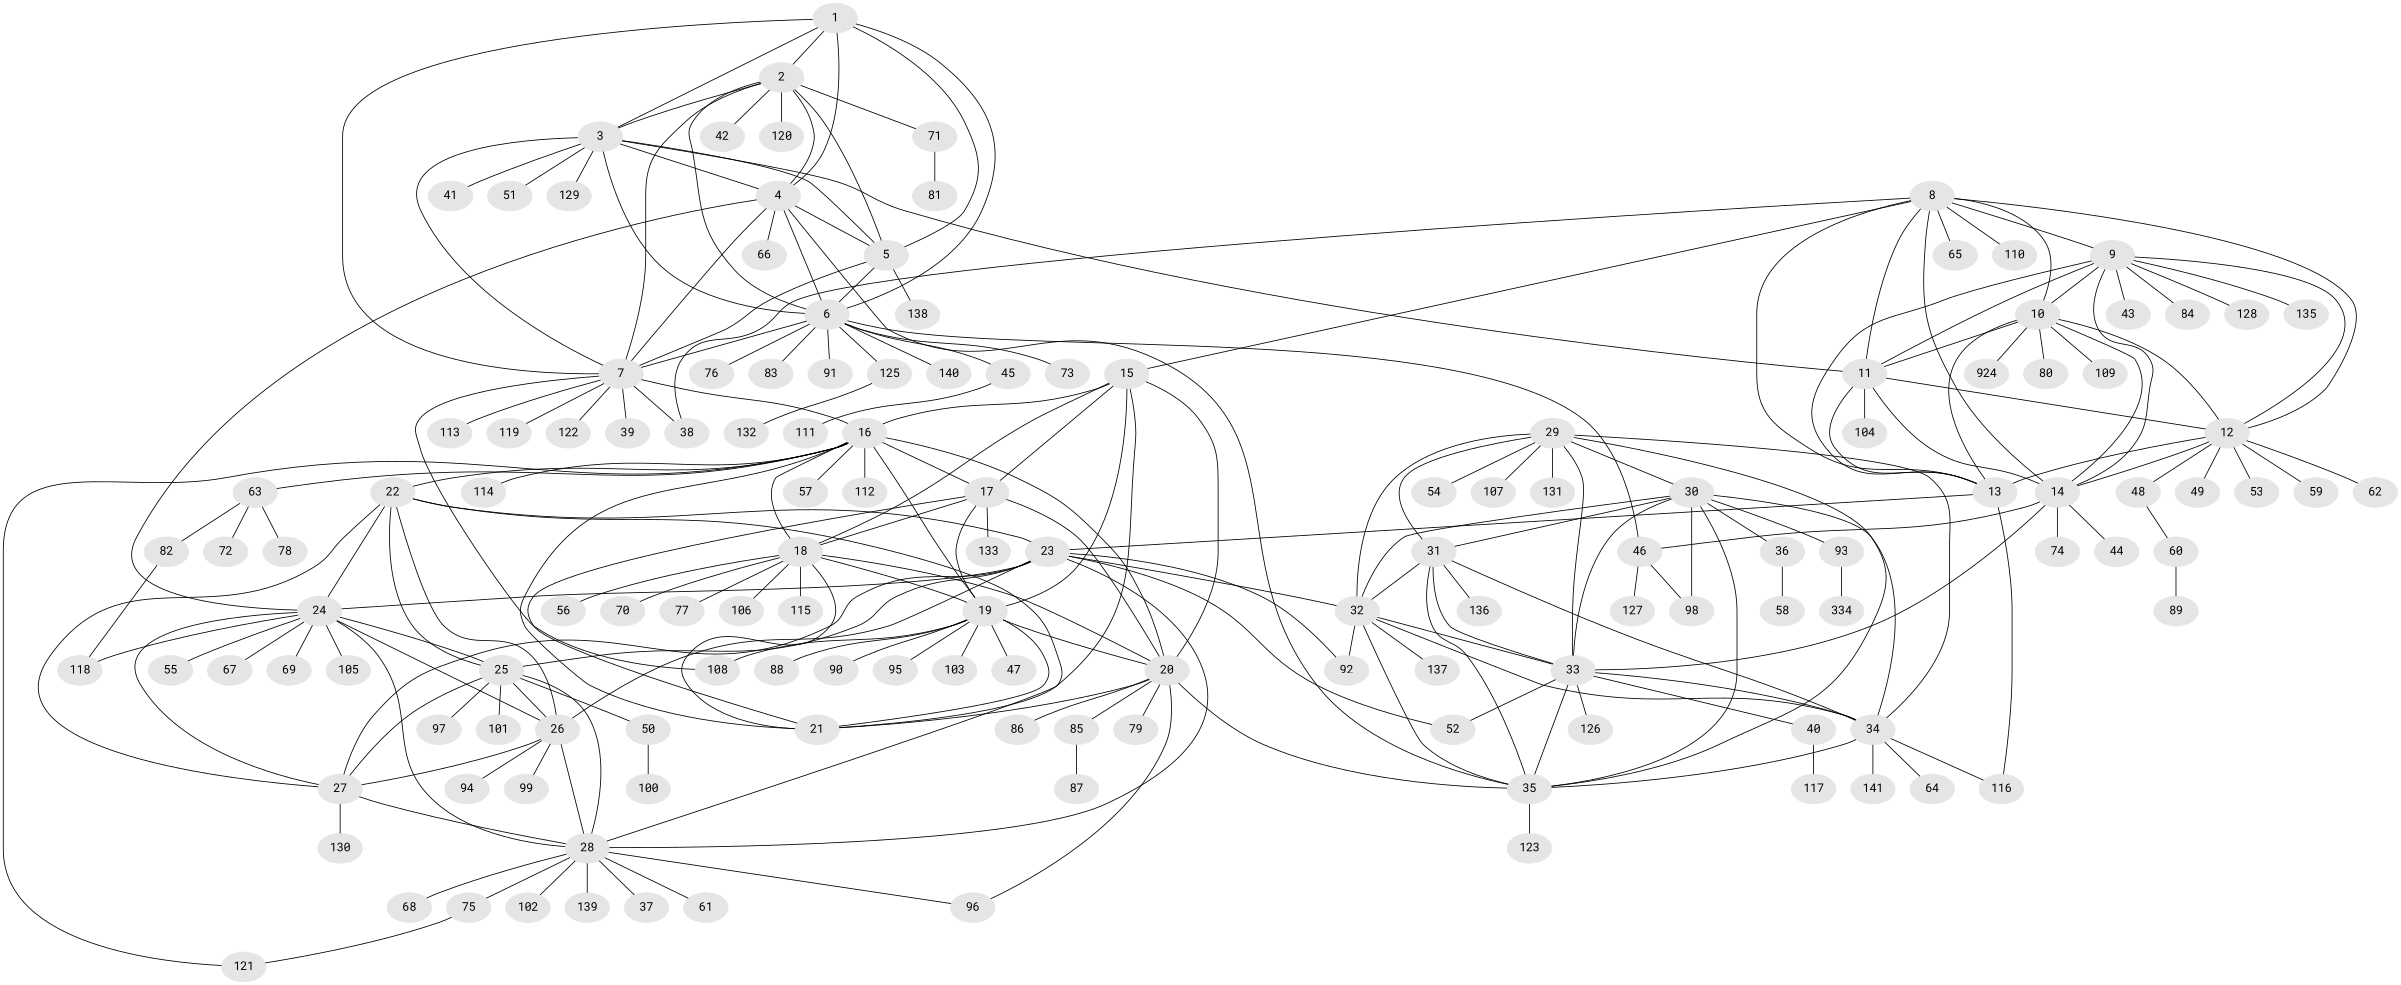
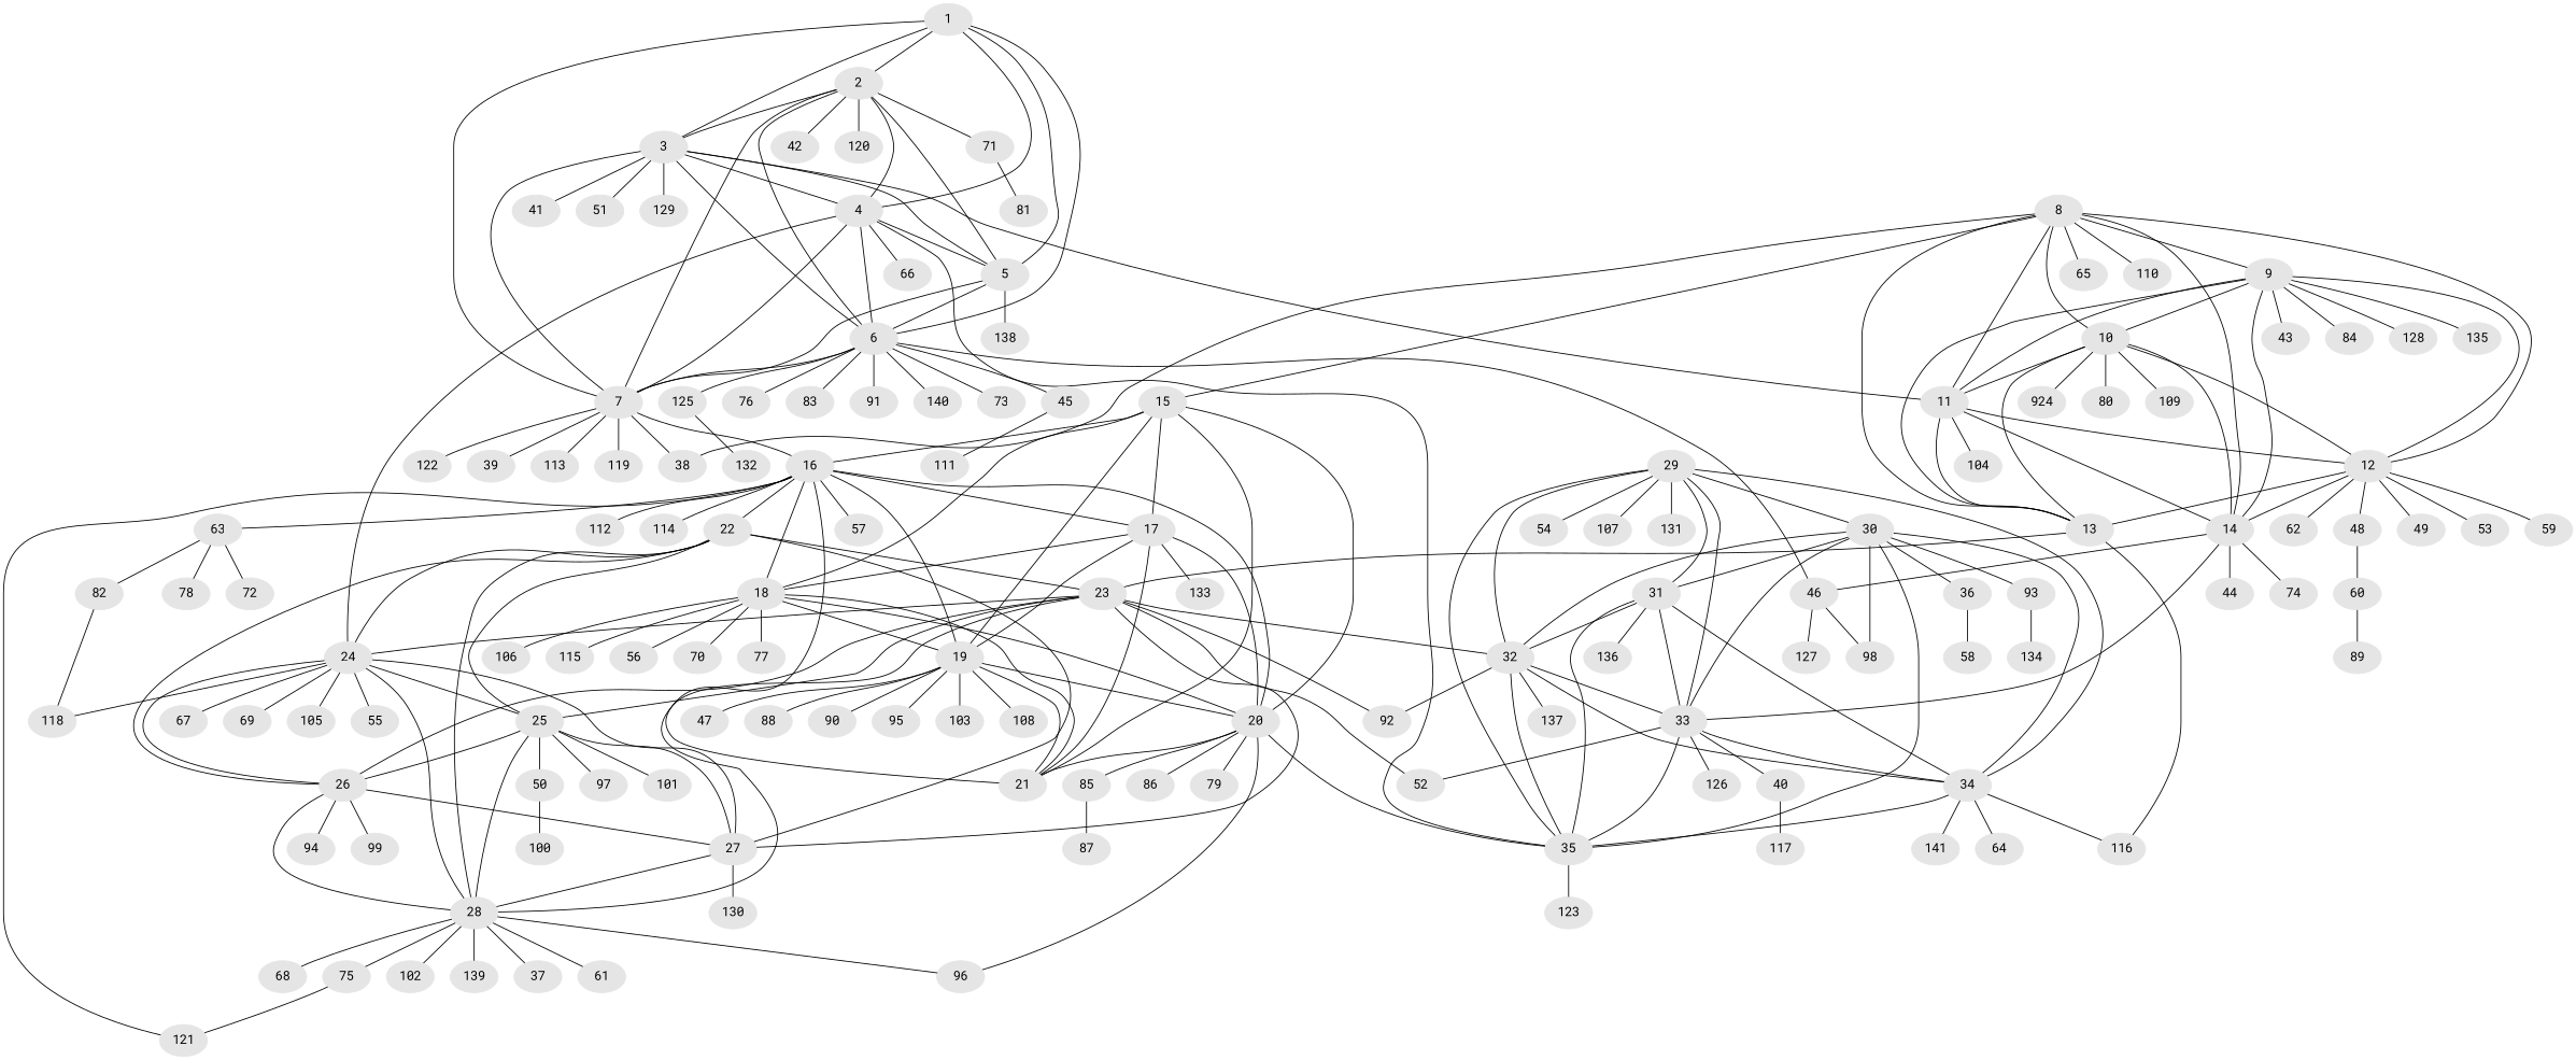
  graph {
    fontname="Roboto Mono"
    node [color=gray90 fontname="Roboto Mono" style=filled]
    edge [fontname="Roboto Mono"]
    1
    2
    3
    4
    5
    6
    7
    42
    71
    120
    11
    41
    51
    129
    24
    35
    66
    138
    45
    46
    73
    76
    83
    91
    125
    140
    16
    38
    39
    108
    113
    119
    122
    81
    12
    13
    14
    104
    25
    26
    27
    28
    55
    67
    69
    105
    118
    123
    111
    98
    127
    132
    17
    18
    19
    20
    21
    22
    57
    63
    112
    114
    121
    8
    9
    10
    15
    65
    110
    43
    84
    128
    135
    80
    109
    n76 [label=924]
    48
    49
    53
    59
    62
    23
    116
    33
    44
    74
    60
    32
    52
    92
    34
    40
    126
    133
    56
    70
    77
    106
    115
    47
    88
    90
    95
    103
    79
    85
    86
    96
    72
    78
    82
    87
    50
    97
    101
    94
    99
    130
    37
    61
    68
    75
    102
    139
    137
    100
    29
    30
    31
    54
    107
    131
    36
    93
    136
    64
    141
    58
-   134 [label=334]
+   134
    117
    89
    1 -- 2
    1 -- 3
    1 -- 4
    1 -- 5
    1 -- 6
    1 -- 7
    2 -- 3
    2 -- 4
    2 -- 5
    2 -- 6
    2 -- 7
    2 -- 42
    2 -- 71
    2 -- 120
    3 -- 4
    3 -- 5
    3 -- 6
    3 -- 7
    3 -- 11
    3 -- 41
    3 -- 51
    3 -- 129
    4 -- 5
    4 -- 6
    4 -- 7
    4 -- 24
    4 -- 35
    4 -- 66
    5 -- 6
    5 -- 7
    5 -- 138
    6 -- 7
    6 -- 45
    6 -- 46
    6 -- 73
    6 -- 76
    6 -- 83
    6 -- 91
    6 -- 125
    6 -- 140
    7 -- 16
    7 -- 38
    7 -- 39
-   7 -- 108
    7 -- 113
    7 -- 119
    7 -- 122
    71 -- 81
    11 -- 12
    11 -- 13
    11 -- 14
    11 -- 104
    24 -- 25
    24 -- 26
    24 -- 27
    24 -- 28
    24 -- 55
    24 -- 67
    24 -- 69
    24 -- 105
    24 -- 118
    35 -- 123
    45 -- 111
    46 -- 98
    46 -- 127
    125 -- 132
    16 -- 17
    16 -- 18
    16 -- 19
    16 -- 20
    16 -- 21
    16 -- 22
    16 -- 57
    16 -- 63
    16 -- 112
    16 -- 114
    16 -- 121
    12 -- 13
    12 -- 14
    12 -- 48
    12 -- 49
    12 -- 53
    12 -- 59
    12 -- 62
    13 -- 23
    13 -- 116
    14 -- 46
    14 -- 33
    14 -- 44
    14 -- 74
    25 -- 26
    25 -- 27
    25 -- 28
    25 -- 50
    25 -- 97
    25 -- 101
    26 -- 27
    26 -- 28
    26 -- 94
    26 -- 99
    27 -- 28
    27 -- 130
    28 -- 96
    28 -- 37
    28 -- 61
    28 -- 68
    28 -- 75
    28 -- 102
    28 -- 139
    17 -- 18
    17 -- 19
    17 -- 20
    17 -- 21
    17 -- 133
    18 -- 19
    18 -- 20
    18 -- 21
    18 -- 56
    18 -- 70
    18 -- 77
    18 -- 106
    18 -- 115
    19 -- 108
    19 -- 20
    19 -- 21
    19 -- 47
    19 -- 88
    19 -- 90
    19 -- 95
    19 -- 103
    20 -- 35
    20 -- 21
    20 -- 79
    20 -- 85
    20 -- 86
    20 -- 96
    22 -- 24
    22 -- 25
    22 -- 26
    22 -- 27
    22 -- 28
    22 -- 23
    63 -- 72
    63 -- 78
    63 -- 82
    8 -- 11
    8 -- 38
    8 -- 12
    8 -- 13
    8 -- 14
    8 -- 9
    8 -- 10
    8 -- 15
    8 -- 65
    8 -- 110
    9 -- 11
    9 -- 12
    9 -- 13
    9 -- 14
    9 -- 10
    9 -- 43
    9 -- 84
    9 -- 128
    9 -- 135
    10 -- 11
    10 -- 12
    10 -- 13
    10 -- 14
    10 -- 80
    10 -- 109
    10 -- n76
    15 -- 16
    15 -- 17
    15 -- 18
    15 -- 19
    15 -- 20
    15 -- 21
    48 -- 60
    23 -- 24
    23 -- 25
    23 -- 26
    23 -- 27
    23 -- 28
    23 -- 32
    23 -- 52
    23 -- 92
    33 -- 35
    33 -- 52
    33 -- 34
    33 -- 40
    33 -- 126
    60 -- 89
    32 -- 35
    32 -- 33
    32 -- 92
    32 -- 34
    32 -- 137
    34 -- 35
    34 -- 116
    34 -- 64
    34 -- 141
    40 -- 117
    85 -- 87
    82 -- 118
    50 -- 100
    75 -- 121
    29 -- 35
    29 -- 33
    29 -- 32
    29 -- 34
    29 -- 30
    29 -- 31
    29 -- 54
    29 -- 107
    29 -- 131
    30 -- 35
    30 -- 98
    30 -- 33
    30 -- 32
    30 -- 34
    30 -- 31
    30 -- 36
    30 -- 93
    31 -- 35
    31 -- 33
    31 -- 32
    31 -- 34
    31 -- 136
    36 -- 58
    93 -- 134
  }
